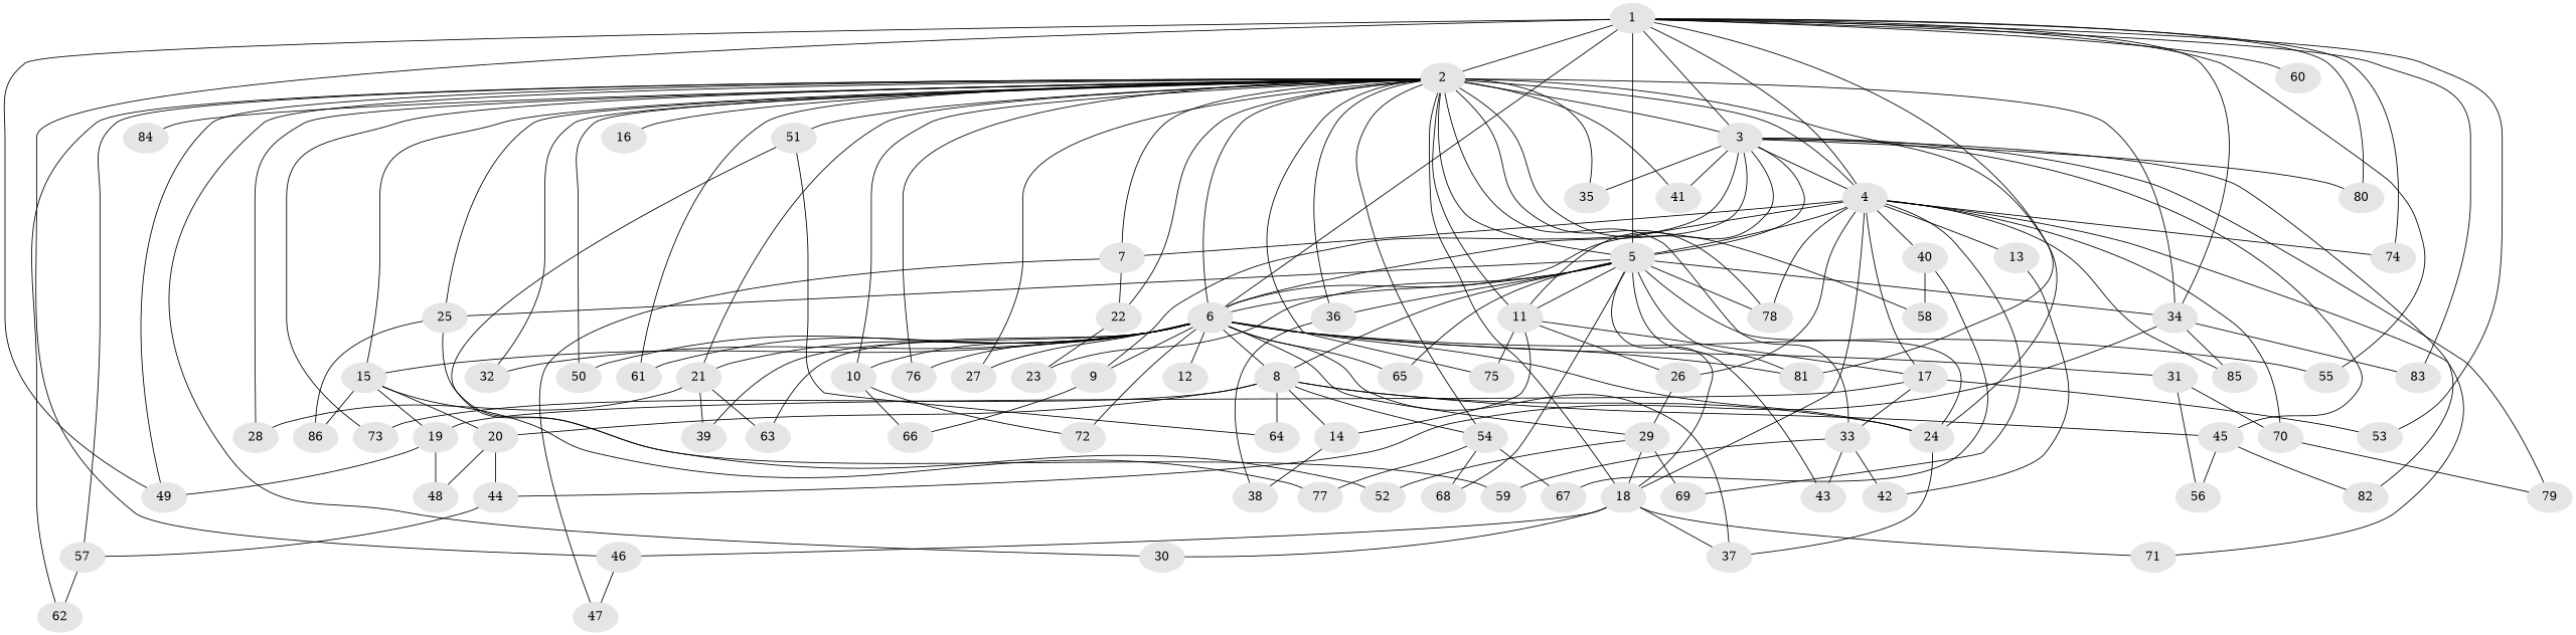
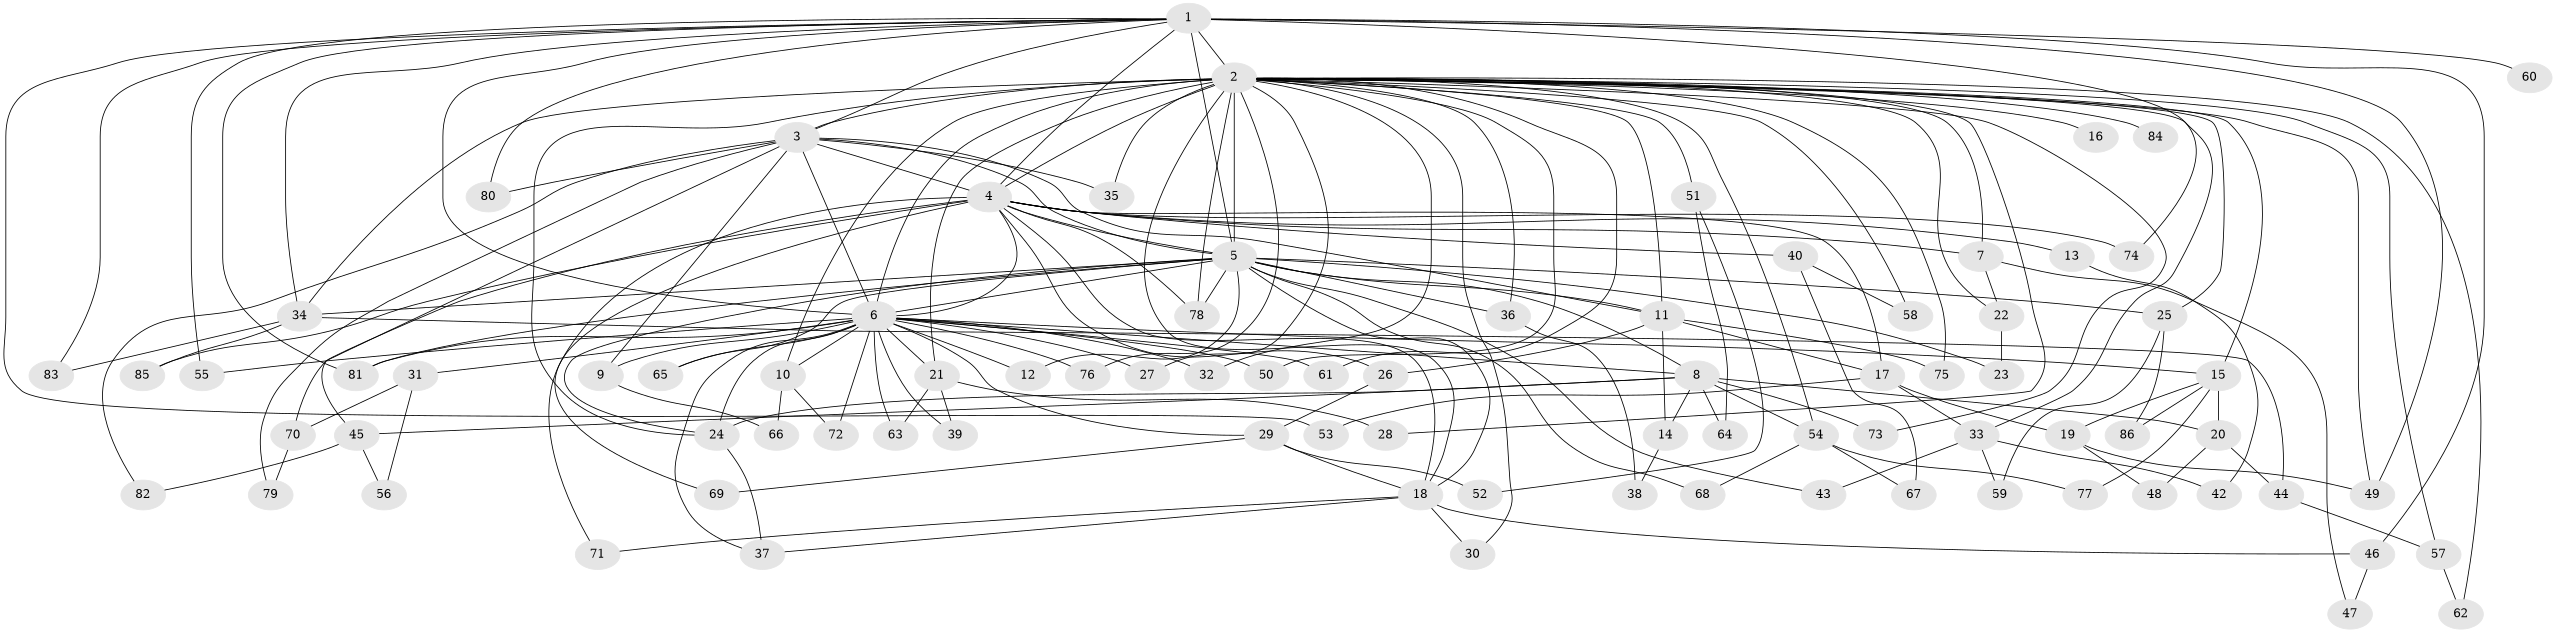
  graph {
    node [color=gray90 style=filled]
    edge [weight=1.0]
    1
    2
    3
    4
    5
    6
    34
    46
    49
    53
    55
    60
    74
    80
    81
    83
    7
    10
    11
    15
    16
    18
    21
    22
    24
    25
    27
    28
    30
    32
    33
    35
    36
-   41
    50
    51
    54
    57
    58
    61
    62
    73
    75
    76
    78
    84
    9
    45
    79
    82
    13
    17
    26
    40
    69
    70
    71
    85
    8
    12
    23
    43
    65
    68
    29
    31
    37
    39
    63
    72
    44
    47
    66
    14
    20
    19
    77
    86
    59
    42
    38
    64
    52
    67
    56
    48
    1 -- 2 [weight=8.0]
    1 -- 3 [weight=2.0]
    1 -- 4 [weight=2.0]
    1 -- 5 [weight=3.0]
    1 -- 6 [weight=3.0]
    1 -- 34
    1 -- 46
    1 -- 49
    1 -- 53
    1 -- 55
    1 -- 60 [weight=2.0]
    1 -- 74
    1 -- 80
    1 -- 81
    1 -- 83
    2 -- 3 [weight=5.0]
    2 -- 4 [weight=6.0]
    2 -- 5 [weight=4.0]
    2 -- 6 [weight=5.0]
    2 -- 34 [weight=2.0]
    2 -- 49
    2 -- 7
    2 -- 10
    2 -- 11 [weight=2.0]
    2 -- 15
    2 -- 16
    2 -- 18
    2 -- 21
    2 -- 22
    2 -- 24 [weight=2.0]
    2 -- 25
    2 -- 27
    2 -- 28
    2 -- 30
    2 -- 32
    2 -- 33
    2 -- 35 [weight=2.0]
    2 -- 36
-   2 -- 41
    2 -- 50
    2 -- 51 [weight=2.0]
    2 -- 54
    2 -- 57
    2 -- 58
    2 -- 61
    2 -- 62
    2 -- 73
    2 -- 75
    2 -- 76
    2 -- 78
    2 -- 84
    3 -- 4
    3 -- 5 [weight=2.0]
    3 -- 6 [weight=2.0]
    3 -- 80
    3 -- 11
    3 -- 35
-   3 -- 41
    3 -- 9
    3 -- 45
    3 -- 79
    3 -- 82
    4 -- 5 [weight=2.0]
    4 -- 6
    4 -- 74
    4 -- 7
    4 -- 18
    4 -- 78
    4 -- 13
    4 -- 17
    4 -- 26
    4 -- 40
    4 -- 69
    4 -- 70
    4 -- 71
    4 -- 85
    5 -- 6
    5 -- 34
    5 -- 81
    5 -- 11
    5 -- 18
    5 -- 24
    5 -- 25
    5 -- 36
    5 -- 78
    5 -- 8
+   5 -- 12
    5 -- 23
    5 -- 43
    5 -- 65
    5 -- 68
    6 -- 55
    6 -- 81
    6 -- 10
    6 -- 15
    6 -- 21
    6 -- 24
    6 -- 27
    6 -- 32 [weight=2.0]
    6 -- 50
    6 -- 61
    6 -- 76
    6 -- 9
    6 -- 8
    6 -- 12
    6 -- 65
    6 -- 29
    6 -- 31
    6 -- 37
    6 -- 39
    6 -- 63
    6 -- 72
    34 -- 83
    34 -- 85
    34 -- 44
    46 -- 47
    7 -- 22
    7 -- 47
    10 -- 72
    10 -- 66
    11 -- 75
    11 -- 17
    11 -- 26
    11 -- 14
    15 -- 20
    15 -- 19
    15 -- 77
    15 -- 86
    18 -- 46
    18 -- 30
    18 -- 71
    18 -- 37
    21 -- 28
    21 -- 39
    21 -- 63
    22 -- 23
    24 -- 37
    25 -- 86
    25 -- 59
    33 -- 43
    33 -- 59
    33 -- 42
    36 -- 38
    51 -- 64
    51 -- 52
    54 -- 68
    54 -- 77
    54 -- 67
    57 -- 62
    9 -- 66
    45 -- 82
    45 -- 56
    13 -- 42
    17 -- 53
    17 -- 33
    17 -- 19
    26 -- 29
    40 -- 58
    40 -- 67
    70 -- 79
    8 -- 24
    8 -- 54
    8 -- 73
    8 -- 45
    8 -- 14
    8 -- 20
    8 -- 64
    29 -- 18
    29 -- 69
    29 -- 52
    31 -- 70
    31 -- 56
    44 -- 57
    14 -- 38
    20 -- 44
    20 -- 48
    19 -- 49
    19 -- 48
  }
